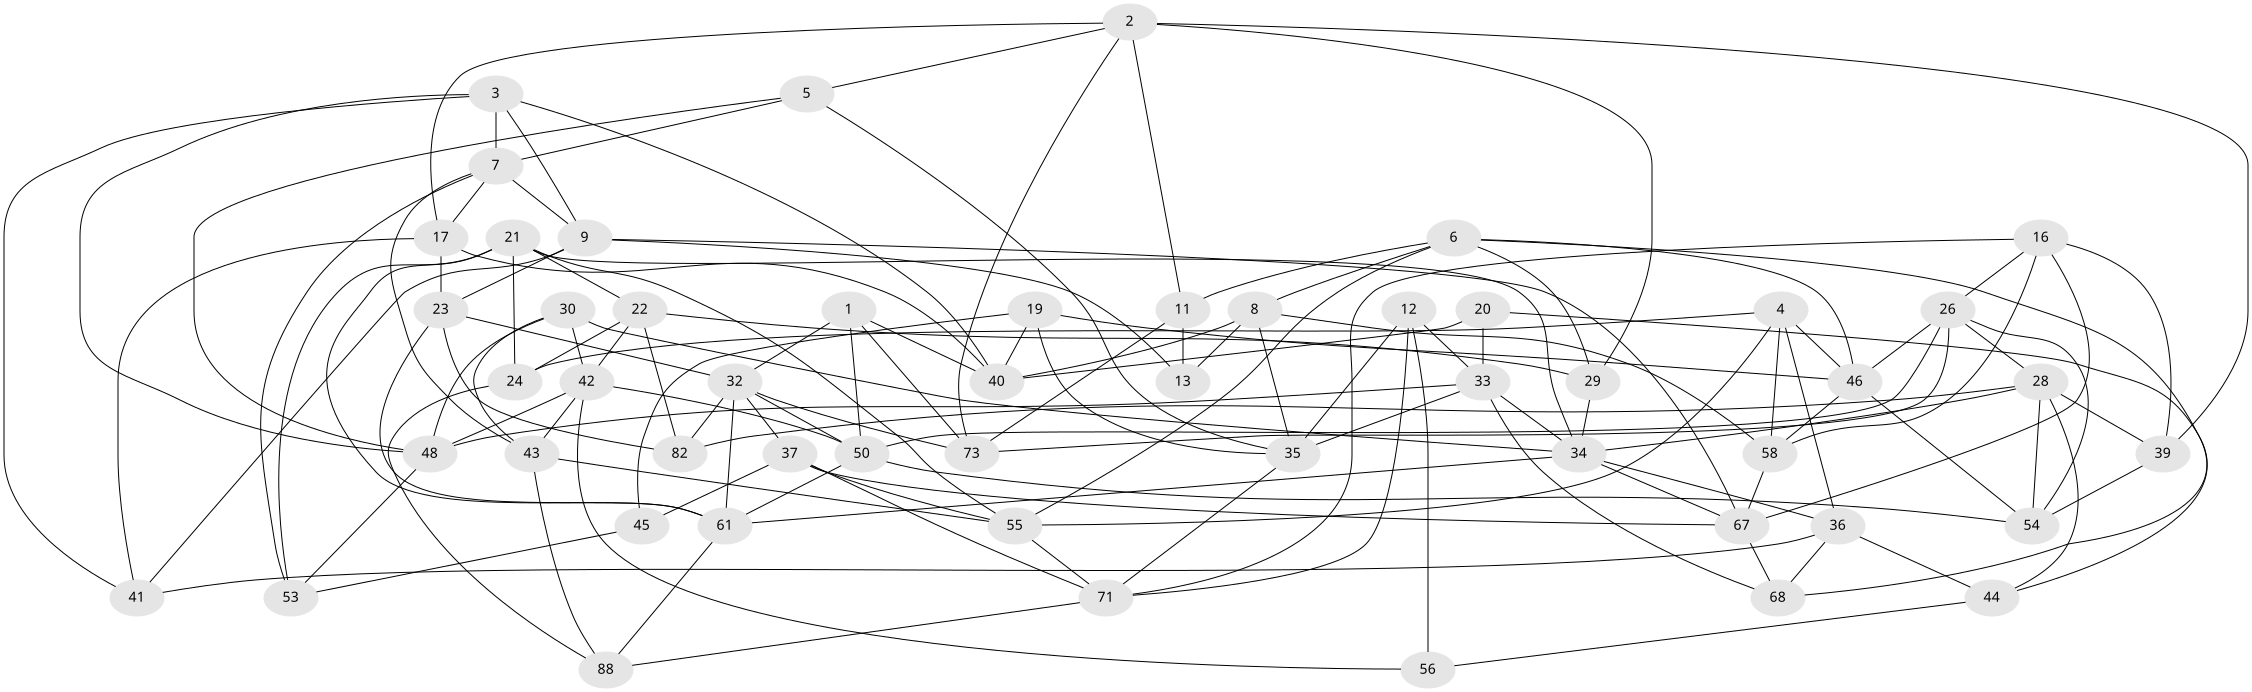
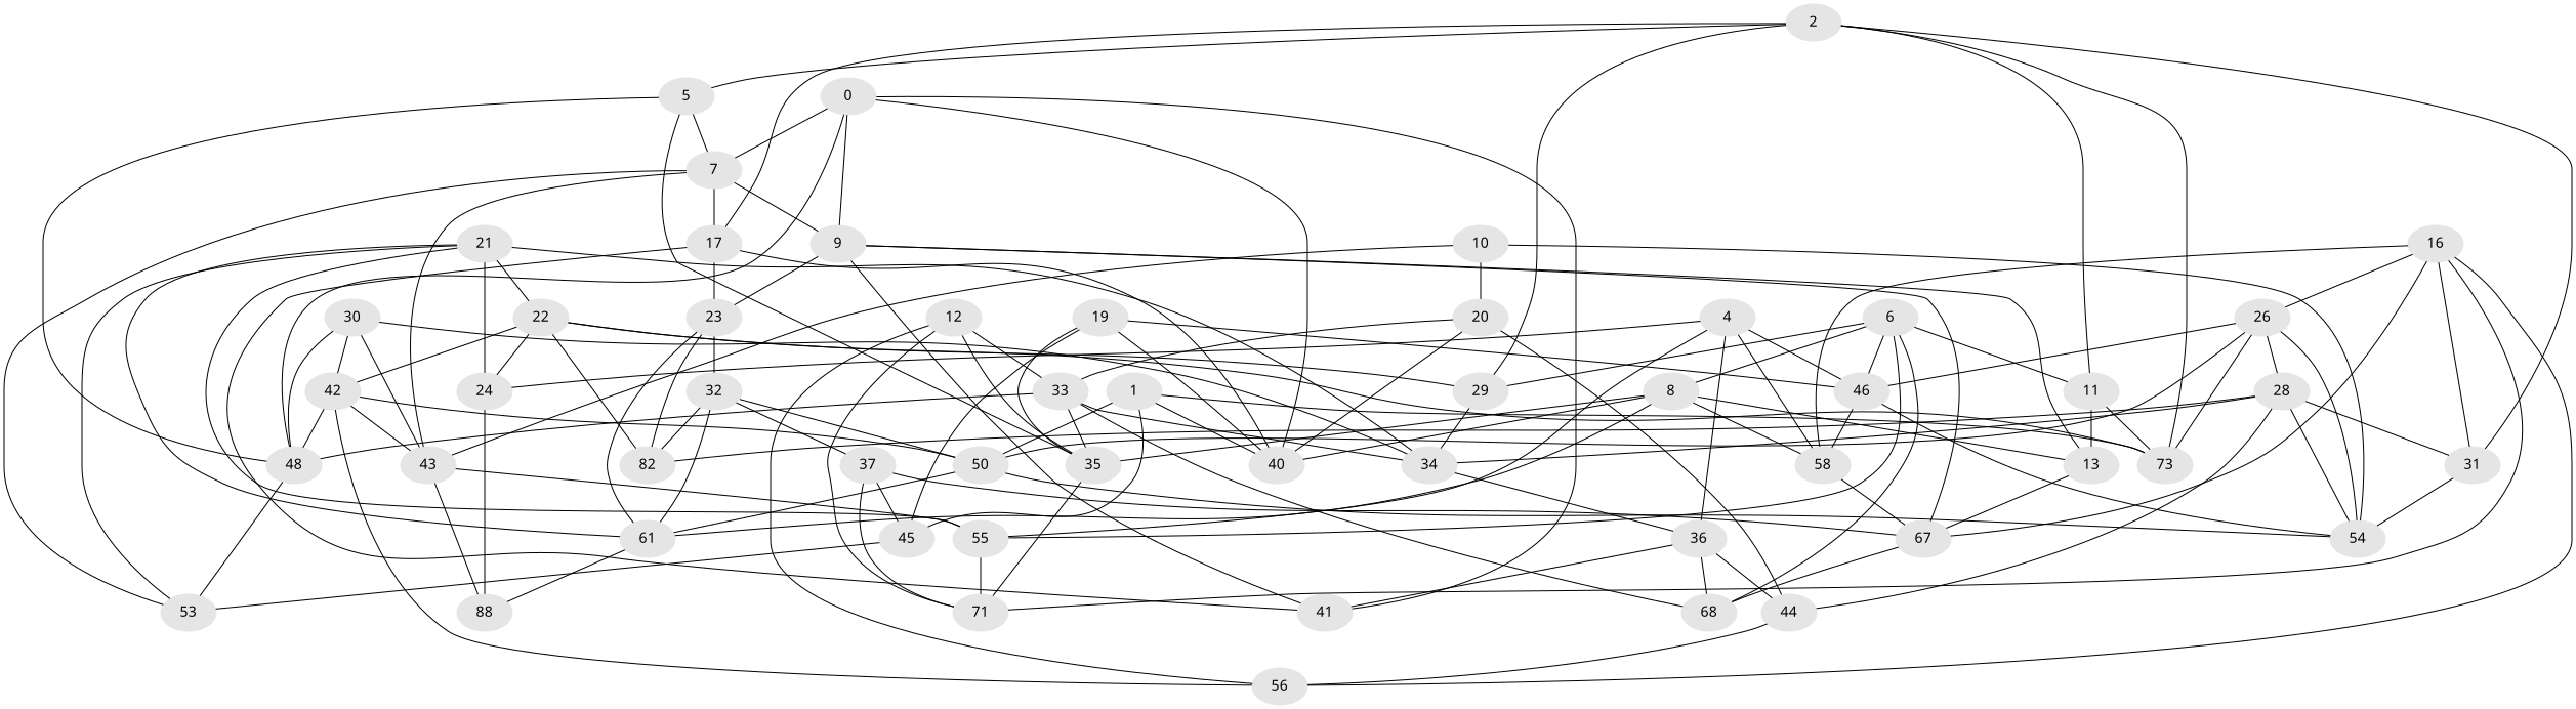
  graph {
    fontname="Noto Sans"
    node [color=gray90 fontname="Noto Sans" style=filled]
    edge [fontname="Noto Sans"]
    40 [super="+74"]
    1
    45
    50 [super="+65"]
    73 [super="+77"]
    53
    61 [super="+75"]
    54 [super="+59"]
    2 [super="+79"]
    5
    11
    17 [super="+25"]
    29
-   31 [label=39]
+   31
    7 [super="+86"]
    48 [super="+51"]
    35 [super="+81"]
    13
    41
    23 [super="+60"]
    34 [super="+38"]
-   3 [super="+84"]
+   3 [super="+84" label=0]
    9 [super="+63"]
    43 [super="+49"]
    67 [super="+80"]
+   10
    20 [super="+87"]
    4 [super="+14"]
    24
    36 [super="+69"]
    46 [super="+57"]
    55 [super="+78"]
    58 [super="+83"]
    88
    68
    44
    71 [super="+85"]
    6 [super="+18"]
    8 [super="+52"]
    82
    32 [super="+62"]
    33 [super="+64"]
    12
    56
    16 [super="+76"]
    26 [super="+27"]
    28 [super="+66"]
    19
    21 [super="+39"]
    22 [super="+47"]
    42 [super="+72"]
    37 [super="+70"]
    30
    1 -- 40
-   1 -- 32
+   1 -- 45
    1 -- 50
    1 -- 73
    45 -- 53
    50 -- 61
    50 -- 54
    61 -- 88
    2 -- 73
    2 -- 5
    2 -- 11
    2 -- 17
    2 -- 29
    2 -- 31
    5 -- 7
    5 -- 48
    5 -- 35
    11 -- 73
    11 -- 13
    17 -- 40
    17 -- 41
    17 -- 23 [weight=2]
    29 -- 34
    31 -- 54
    7 -- 53
    7 -- 17
    7 -- 9
    7 -- 43
    48 -- 53
    35 -- 71
-   34 -- 67
+   13 -- 67
    23 -- 61
    23 -- 82
    23 -- 32
    34 -- 36
    3 -- 40
    3 -- 7
    3 -- 48
    3 -- 41
    3 -- 9
    9 -- 13
    9 -- 41
    9 -- 23
    9 -- 67
    43 -- 55
    43 -- 88
    67 -- 68
+   10 -- 54
+   10 -- 43
+   10 -- 20
    20 -- 40
    20 -- 44
    20 -- 33
    4 -- 24
    4 -- 36 [weight=2]
    4 -- 46
    4 -- 55
    4 -- 58
    24 -- 88
    36 -- 41
    36 -- 68
    36 -- 44
    46 -- 54
    46 -- 58
    55 -- 71
    58 -- 67
    44 -- 56
-   71 -- 88
    6 -- 11
    6 -- 29
    6 -- 46
    6 -- 55
    6 -- 68
    6 -- 8
    8 -- 40
-   34 -- 61
+   8 -- 61
    8 -- 35
    8 -- 13
    8 -- 58
    32 -- 50
    32 -- 61
    32 -- 82
    32 -- 37 [weight=2]
    33 -- 48
    33 -- 35
    33 -- 34
    33 -- 68
    12 -- 35
    12 -- 71
    12 -- 33
    12 -- 56
    16 -- 31
    16 -- 67
    16 -- 58
    16 -- 71
+   16 -- 56
    16 -- 26
    26 -- 50
    26 -- 73
    26 -- 54
    26 -- 46
    26 -- 28
    28 -- 54
    28 -- 31
    28 -- 34
    28 -- 44
    28 -- 82
    19 -- 40
    19 -- 45
    19 -- 35
    19 -- 46
    21 -- 53
    21 -- 61
    21 -- 34
    21 -- 24
    21 -- 55
    21 -- 22
-   32 -- 73
+   22 -- 73
    22 -- 29
    22 -- 24
    22 -- 82
    22 -- 42
    42 -- 50
    42 -- 48
    42 -- 43
    42 -- 56
    37 -- 45
    37 -- 67
-   37 -- 55
    37 -- 71
    30 -- 48
    30 -- 34
    30 -- 43
    30 -- 42
  }
